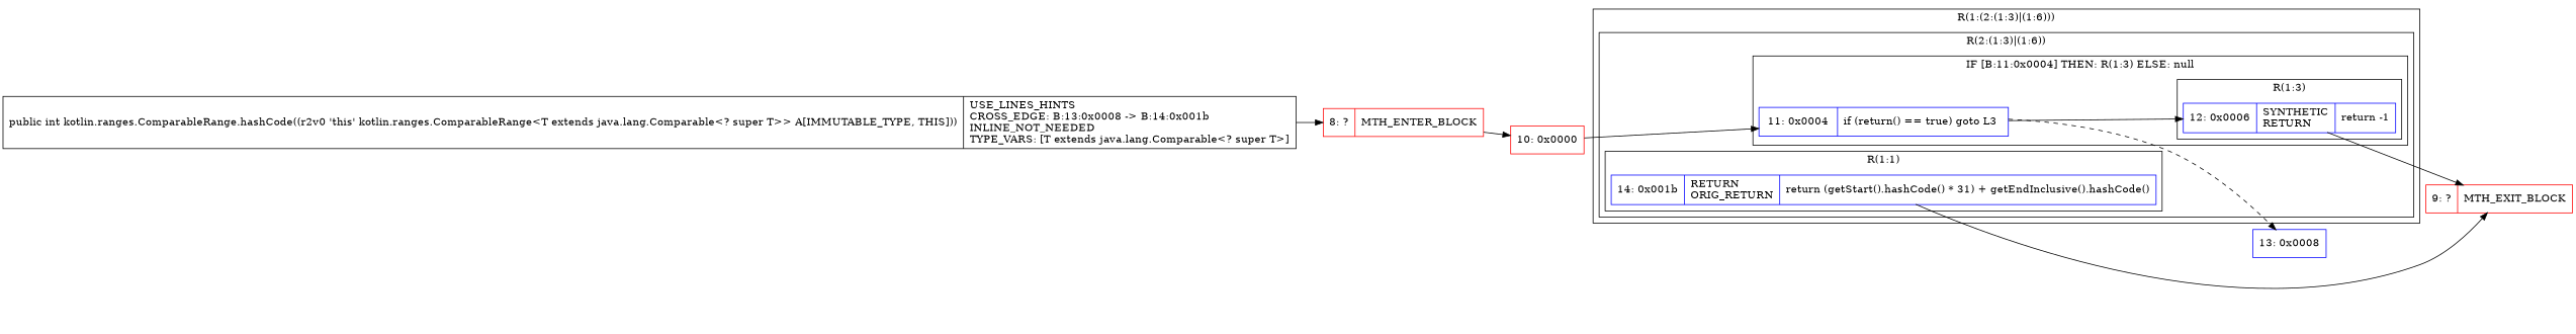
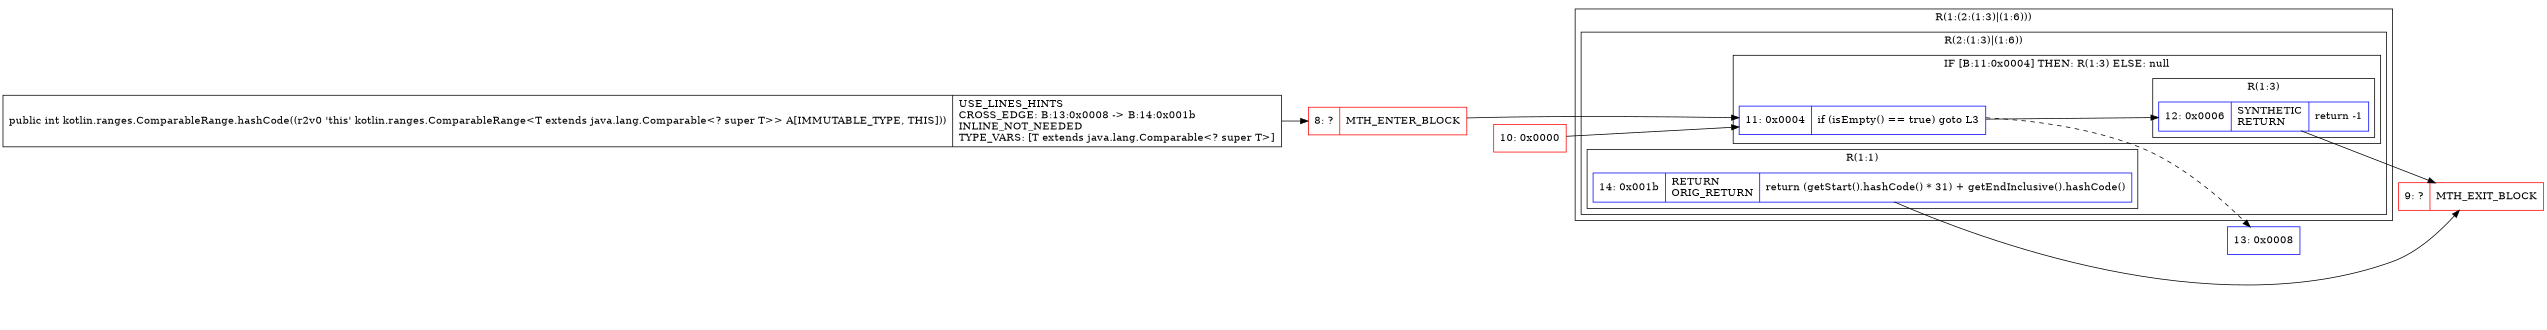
  digraph {
    rankdir=LR
    node [color=blue shape=record]
    n1 [label="{12\:\ 0x0006|SYNTHETIC\lRETURN\l|return \-1\l}"]
-   n2 [label="{11\:\ 0x0004|if (return() == true) goto L3\l}"]
+   n2 [label="{11\:\ 0x0004|if (isEmpty() == true) goto L3\l}"]
    n3 [label="{14\:\ 0x001b|RETURN\lORIG_RETURN\l|return (getStart().hashCode() * 31) + getEndInclusive().hashCode()\l}"]
    n4 [color=red label="{9\:\ ?|MTH_EXIT_BLOCK\l}"]
    n5 [label="{13\:\ 0x0008}"]
    n6 [color=red label="{8\:\ ?|MTH_ENTER_BLOCK\l}"]
    n7 [color=red label="{10\:\ 0x0000}"]
    n8 [label="{public int kotlin.ranges.ComparableRange.hashCode((r2v0 'this' kotlin.ranges.ComparableRange\<T extends java.lang.Comparable\<? super T\>\> A[IMMUTABLE_TYPE, THIS]))  | USE_LINES_HINTS\lCROSS_EDGE: B:13:0x0008 \-\> B:14:0x001b\lINLINE_NOT_NEEDED\lTYPE_VARS: [T extends java.lang.Comparable\<? super T\>]\l}" color=""]
    subgraph cluster_1 {
      label="R(1:(2:(1:3)|(1:6)))"
      subgraph cluster_2 {
        label="R(2:(1:3)|(1:6))"
        subgraph cluster_3 {
          label="IF [B:11:0x0004] THEN: R(1:3) ELSE: null"
          n2
          subgraph cluster_4 {
            label="R(1:3)"
            n1
          }
        }
        subgraph cluster_5 {
          label="R(1:1)"
          n3
        }
      }
    }
    n1 -> n4
    n2 -> n1
    n2 -> n5 [style=dashed]
    n3 -> n4
-   n6 -> n7
+   n6 -> n2
    n7 -> n2
    n8 -> n6
  }
